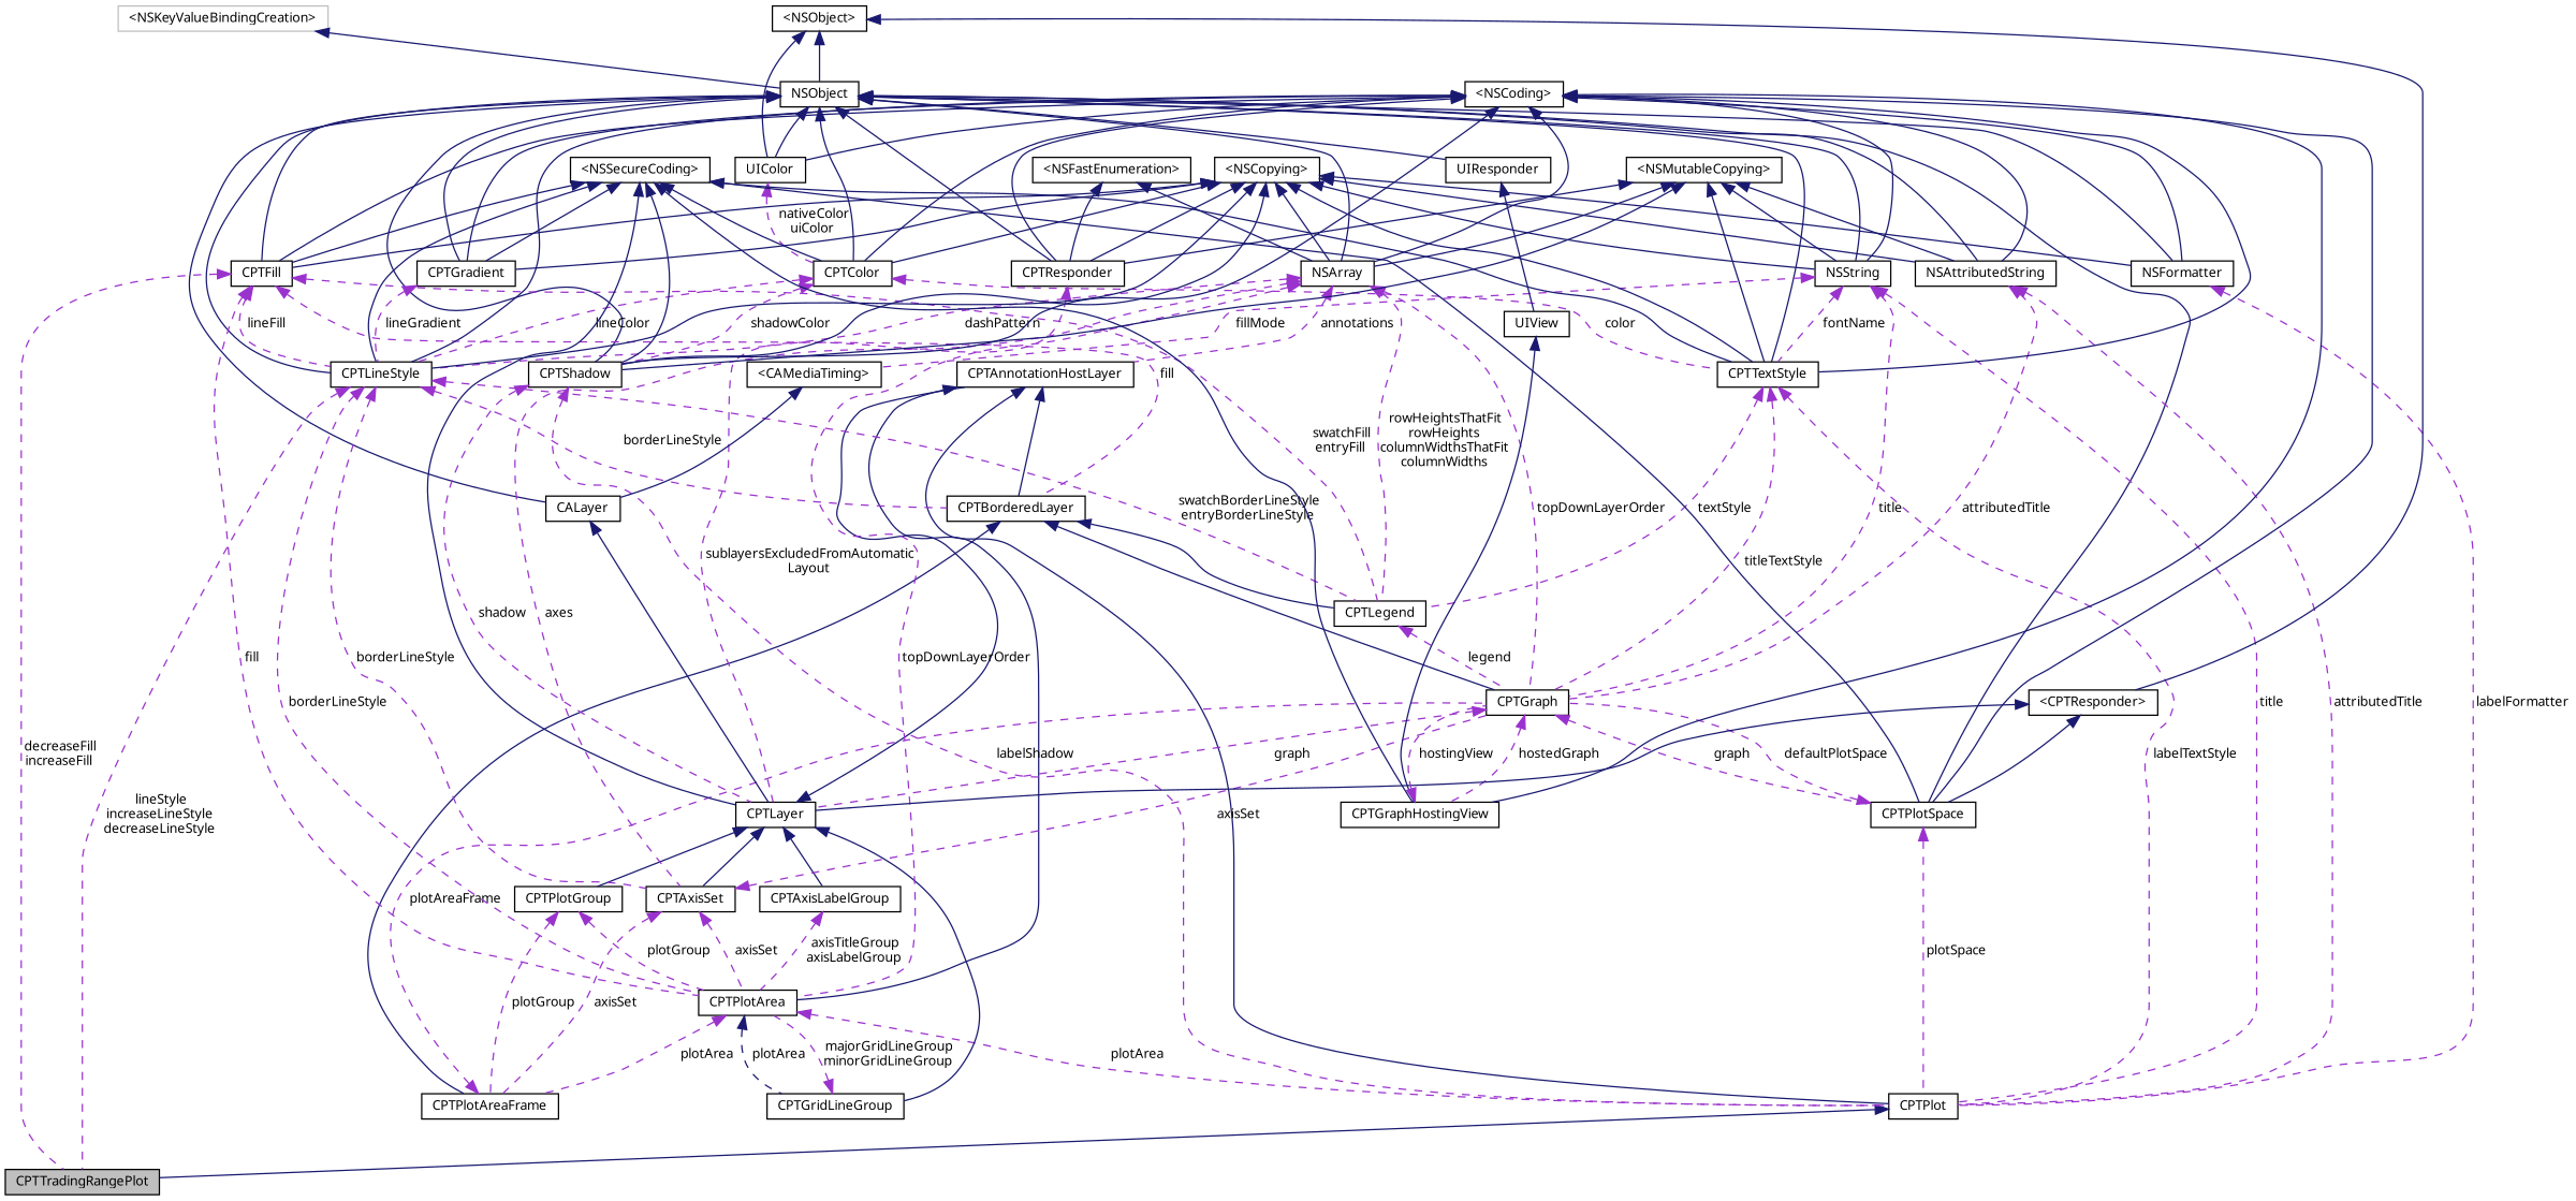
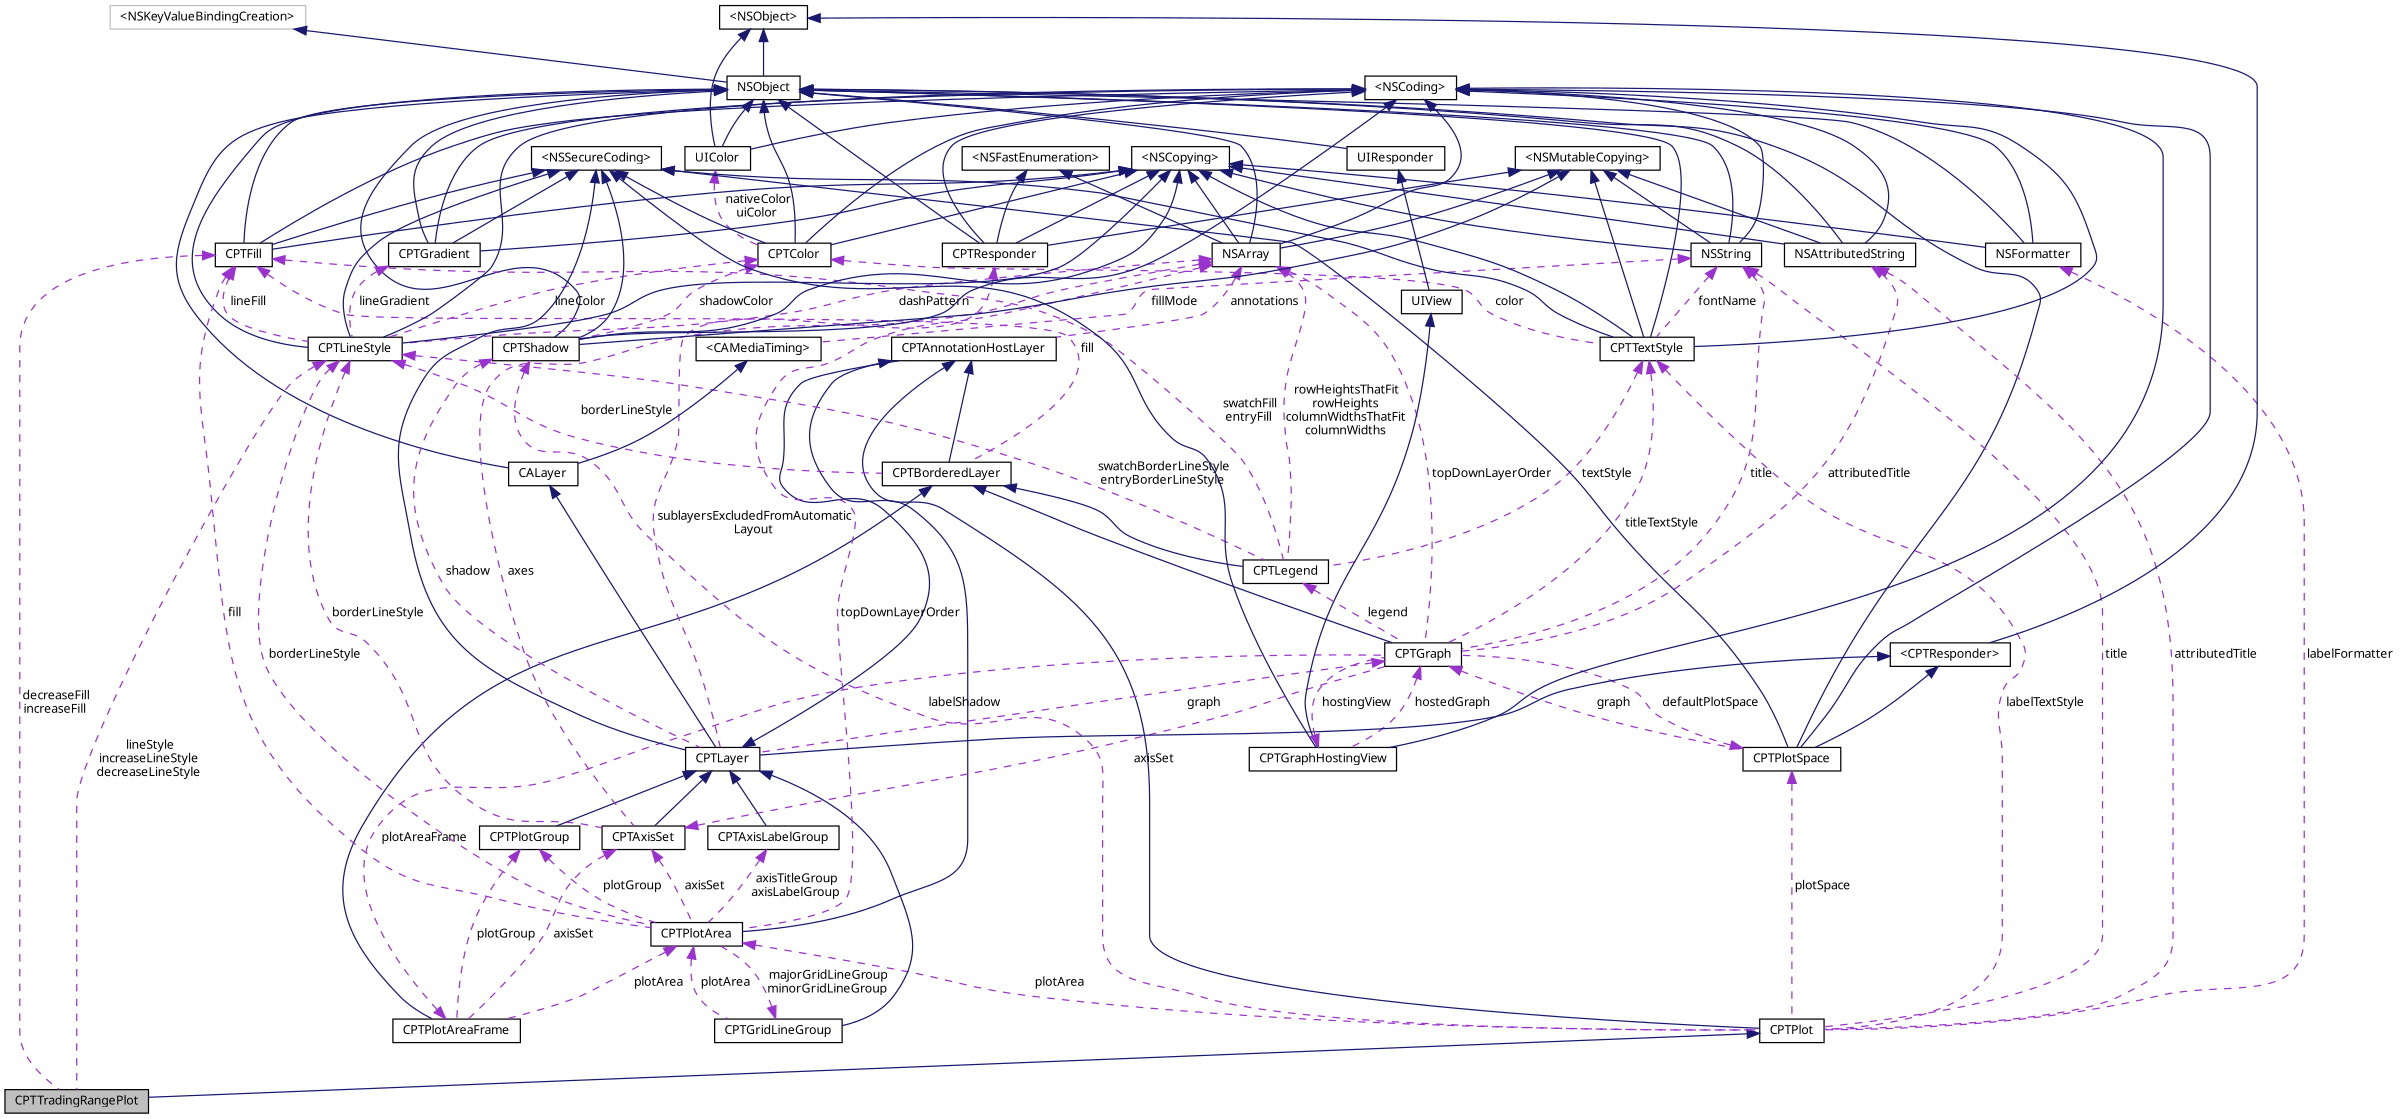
  digraph {
    rankdir=TB
    node [color=black fontname="Lucinda Grande" fontsize=10 shape=record]
    edge [color=midnightblue dir=back fontname="Lucinda Grande" fontsize=10 labelfontname="Lucinda Grande" labelfontsize=10 style=solid]
    n1 [fillcolor=grey75 fontcolor=black height=0.2 label=CPTTradingRangePlot style=filled width=0.4]
    n2 [height=0.2 label=CPTPlot width=0.4]
    n3 [height=0.2 label=CPTAnnotationHostLayer width=0.4]
    n4 [height=0.2 label=CPTBorderedLayer width=0.4]
    n5 [height=0.2 label=CPTPlotArea width=0.4]
    n6 [height=0.2 label=CPTGraph width=0.4]
    n7 [height=0.2 label=CPTPlotAreaFrame width=0.4]
    n8 [height=0.2 label=CPTLegend width=0.4]
    n9 [height=0.2 label=CPTGridLineGroup width=0.4]
    n10 [height=0.2 label=CPTLayer width=0.4]
    n11 [height=0.2 label=CPTAxisSet width=0.4]
    n12 [height=0.2 label=CPTAxisLabelGroup width=0.4]
    n13 [height=0.2 label=CPTPlotGroup width=0.4]
    n14 [height=0.2 label=CALayer width=0.4]
    n15 [height=0.2 label=NSObject width=0.4]
    n16 [height=0.2 label=NSString width=0.4]
    n17 [height=0.2 label=CPTShadow width=0.4]
    n18 [height=0.2 label=CPTColor width=0.4]
    n19 [height=0.2 label=UIColor width=0.4]
    n20 [height=0.2 label=CPTResponder width=0.4]
    n21 [height=0.2 label=CPTFill width=0.4]
    n22 [height=0.2 label=CPTLineStyle width=0.4]
    n23 [height=0.2 label=CPTGradient width=0.4]
    n24 [height=0.2 label=NSArray width=0.4]
    n25 [height=0.2 label=CPTTextStyle width=0.4]
    n26 [height=0.2 label=UIResponder width=0.4]
    n27 [height=0.2 label=NSAttributedString width=0.4]
    n28 [height=0.2 label=CPTPlotSpace width=0.4]
    n29 [height=0.2 label=NSFormatter width=0.4]
    n30 [height=0.2 label="\<CAMediaTiming\>" width=0.4]
    n31 [height=0.2 label=UIView width=0.4]
    n32 [height=0.2 label="\<NSObject\>" width=0.4]
    n33 [height=0.2 label="\<CPTResponder\>" width=0.4]
    n34 [color=grey75 height=0.2 label="\<NSKeyValueBindingCreation\>" width=0.4]
    n35 [height=0.2 label=CPTGraphHostingView width=0.4]
    n36 [height=0.2 label="\<NSCoding\>" width=0.4]
    n37 [height=0.2 label="\<NSCopying\>" width=0.4]
    n38 [height=0.2 label="\<NSMutableCopying\>" width=0.4]
    n39 [height=0.2 label="\<NSSecureCoding\>" width=0.4]
    n40 [height=0.2 label="\<NSFastEnumeration\>" width=0.4]
    n2 -> n1
    n3 -> n2
    n3 -> n4
    n3 -> n5
    n4 -> n6
    n4 -> n7
    n4 -> n8
    n5 -> n2 [color=darkorchid3 label=" plotArea" style=dashed]
    n5 -> n7 [color=darkorchid3 label=" plotArea" style=dashed]
-   n5 -> n9 [label=" plotArea" style=dashed]
+   n5 -> n9 [color=darkorchid3 label=" plotArea" style=dashed]
    n6 -> n10 [color=darkorchid3 label=" graph" style=dashed]
    n6 -> n28 [color=darkorchid3 label=" graph" style=dashed]
    n6 -> n35 [color=darkorchid3 label=" hostedGraph" style=dashed]
    n7 -> n6 [color=darkorchid3 label=" plotAreaFrame" style=dashed]
    n8 -> n6 [color=darkorchid3 label=" legend" style=dashed]
    n9 -> n5 [color=darkorchid3 label=" majorGridLineGroup\nminorGridLineGroup" style=dashed]
    n10 -> n3
    n10 -> n9
    n10 -> n11
    n10 -> n12
    n10 -> n13
    n11 -> n5 [color=darkorchid3 label=" axisSet" style=dashed]
    n11 -> n6 [color=darkorchid3 label=" axisSet" style=dashed]
    n11 -> n7 [color=darkorchid3 label=" axisSet" style=dashed]
    n12 -> n5 [color=darkorchid3 label=" axisTitleGroup\naxisLabelGroup" style=dashed]
    n13 -> n5 [color=darkorchid3 label=" plotGroup" style=dashed]
    n13 -> n7 [color=darkorchid3 label=" plotGroup" style=dashed]
    n14 -> n10
    n15 -> n14
    n15 -> n16
    n15 -> n17
    n15 -> n18
    n15 -> n19
    n15 -> n20
    n15 -> n21
    n15 -> n22
    n15 -> n23
    n15 -> n24
    n15 -> n25
    n15 -> n26
    n15 -> n27
    n15 -> n28
    n15 -> n29
    n16 -> n2 [color=darkorchid3 label=" title" style=dashed]
    n16 -> n6 [color=darkorchid3 label=" title" style=dashed]
    n16 -> n25 [color=darkorchid3 label=" fontName" style=dashed]
    n16 -> n30 [color=darkorchid3 label=" fillMode" style=dashed]
    n17 -> n2 [color=darkorchid3 label=" labelShadow" style=dashed]
    n17 -> n10 [color=darkorchid3 label=" shadow" style=dashed]
    n18 -> n17 [color=darkorchid3 label=" shadowColor" style=dashed]
    n18 -> n22 [color=darkorchid3 label=" lineColor" style=dashed]
    n18 -> n25 [color=darkorchid3 label=" color" style=dashed]
    n19 -> n18 [color=darkorchid3 label=" nativeColor\nuiColor" style=dashed]
    n20 -> n10 [color=darkorchid3 label=" sublayersExcludedFromAutomatic\lLayout" style=dashed]
    n21 -> n1 [color=darkorchid3 label=" decreaseFill\nincreaseFill" style=dashed]
    n21 -> n4 [color=darkorchid3 label=" fill" style=dashed]
    n21 -> n5 [color=darkorchid3 label=" fill" style=dashed]
    n21 -> n8 [color=darkorchid3 label=" swatchFill\nentryFill" style=dashed]
    n21 -> n22 [color=darkorchid3 label=" lineFill" style=dashed]
    n22 -> n1 [color=darkorchid3 label=" lineStyle\nincreaseLineStyle\ndecreaseLineStyle" style=dashed]
    n22 -> n4 [color=darkorchid3 label=" borderLineStyle" style=dashed]
    n22 -> n5 [color=darkorchid3 label=" borderLineStyle" style=dashed]
    n22 -> n8 [color=darkorchid3 label=" swatchBorderLineStyle\nentryBorderLineStyle" style=dashed]
    n22 -> n11 [color=darkorchid3 label=" borderLineStyle" style=dashed]
    n23 -> n22 [color=darkorchid3 label=" lineGradient" style=dashed]
    n24 -> n3 [color=darkorchid3 label=" annotations" style=dashed]
    n24 -> n5 [color=darkorchid3 label=" topDownLayerOrder" style=dashed]
    n24 -> n6 [color=darkorchid3 label=" topDownLayerOrder" style=dashed]
    n24 -> n8 [color=darkorchid3 label=" rowHeightsThatFit\nrowHeights\ncolumnWidthsThatFit\ncolumnWidths" style=dashed]
    n24 -> n11 [color=darkorchid3 label=" axes" style=dashed]
    n24 -> n22 [color=darkorchid3 label=" dashPattern" style=dashed]
    n25 -> n2 [color=darkorchid3 label=" labelTextStyle" style=dashed]
    n25 -> n6 [color=darkorchid3 label=" titleTextStyle" style=dashed]
    n25 -> n8 [color=darkorchid3 label=" textStyle" style=dashed]
    n26 -> n31
    n27 -> n2 [color=darkorchid3 label=" attributedTitle" style=dashed]
    n27 -> n6 [color=darkorchid3 label=" attributedTitle" style=dashed]
    n28 -> n2 [color=darkorchid3 label=" plotSpace" style=dashed]
    n28 -> n6 [color=darkorchid3 label=" defaultPlotSpace" style=dashed]
    n29 -> n2 [color=darkorchid3 label=" labelFormatter" style=dashed]
    n30 -> n14
    n31 -> n35
    n32 -> n15
    n32 -> n19
    n32 -> n33
    n33 -> n10
    n33 -> n28
    n34 -> n15
    n35 -> n6 [color=darkorchid3 label=" hostingView" style=dashed]
    n36 -> n16
    n36 -> n17
    n36 -> n18
    n36 -> n19
    n36 -> n20
    n36 -> n21
    n36 -> n22
    n36 -> n23
    n36 -> n24
    n36 -> n25
    n36 -> n27
    n36 -> n28
    n36 -> n29
    n36 -> n35
    n37 -> n16
    n37 -> n17
    n37 -> n18
    n37 -> n20
    n37 -> n21
    n37 -> n22
    n37 -> n23
    n37 -> n24
    n37 -> n25
    n37 -> n27
    n37 -> n29
    n38 -> n16
    n38 -> n17
    n38 -> n20
    n38 -> n24
    n38 -> n25
    n38 -> n27
    n39 -> n10
    n39 -> n17
    n39 -> n18
    n39 -> n21
    n39 -> n22
    n39 -> n23
    n39 -> n25
    n39 -> n28
    n39 -> n35
    n40 -> n20
    n40 -> n24
  }
